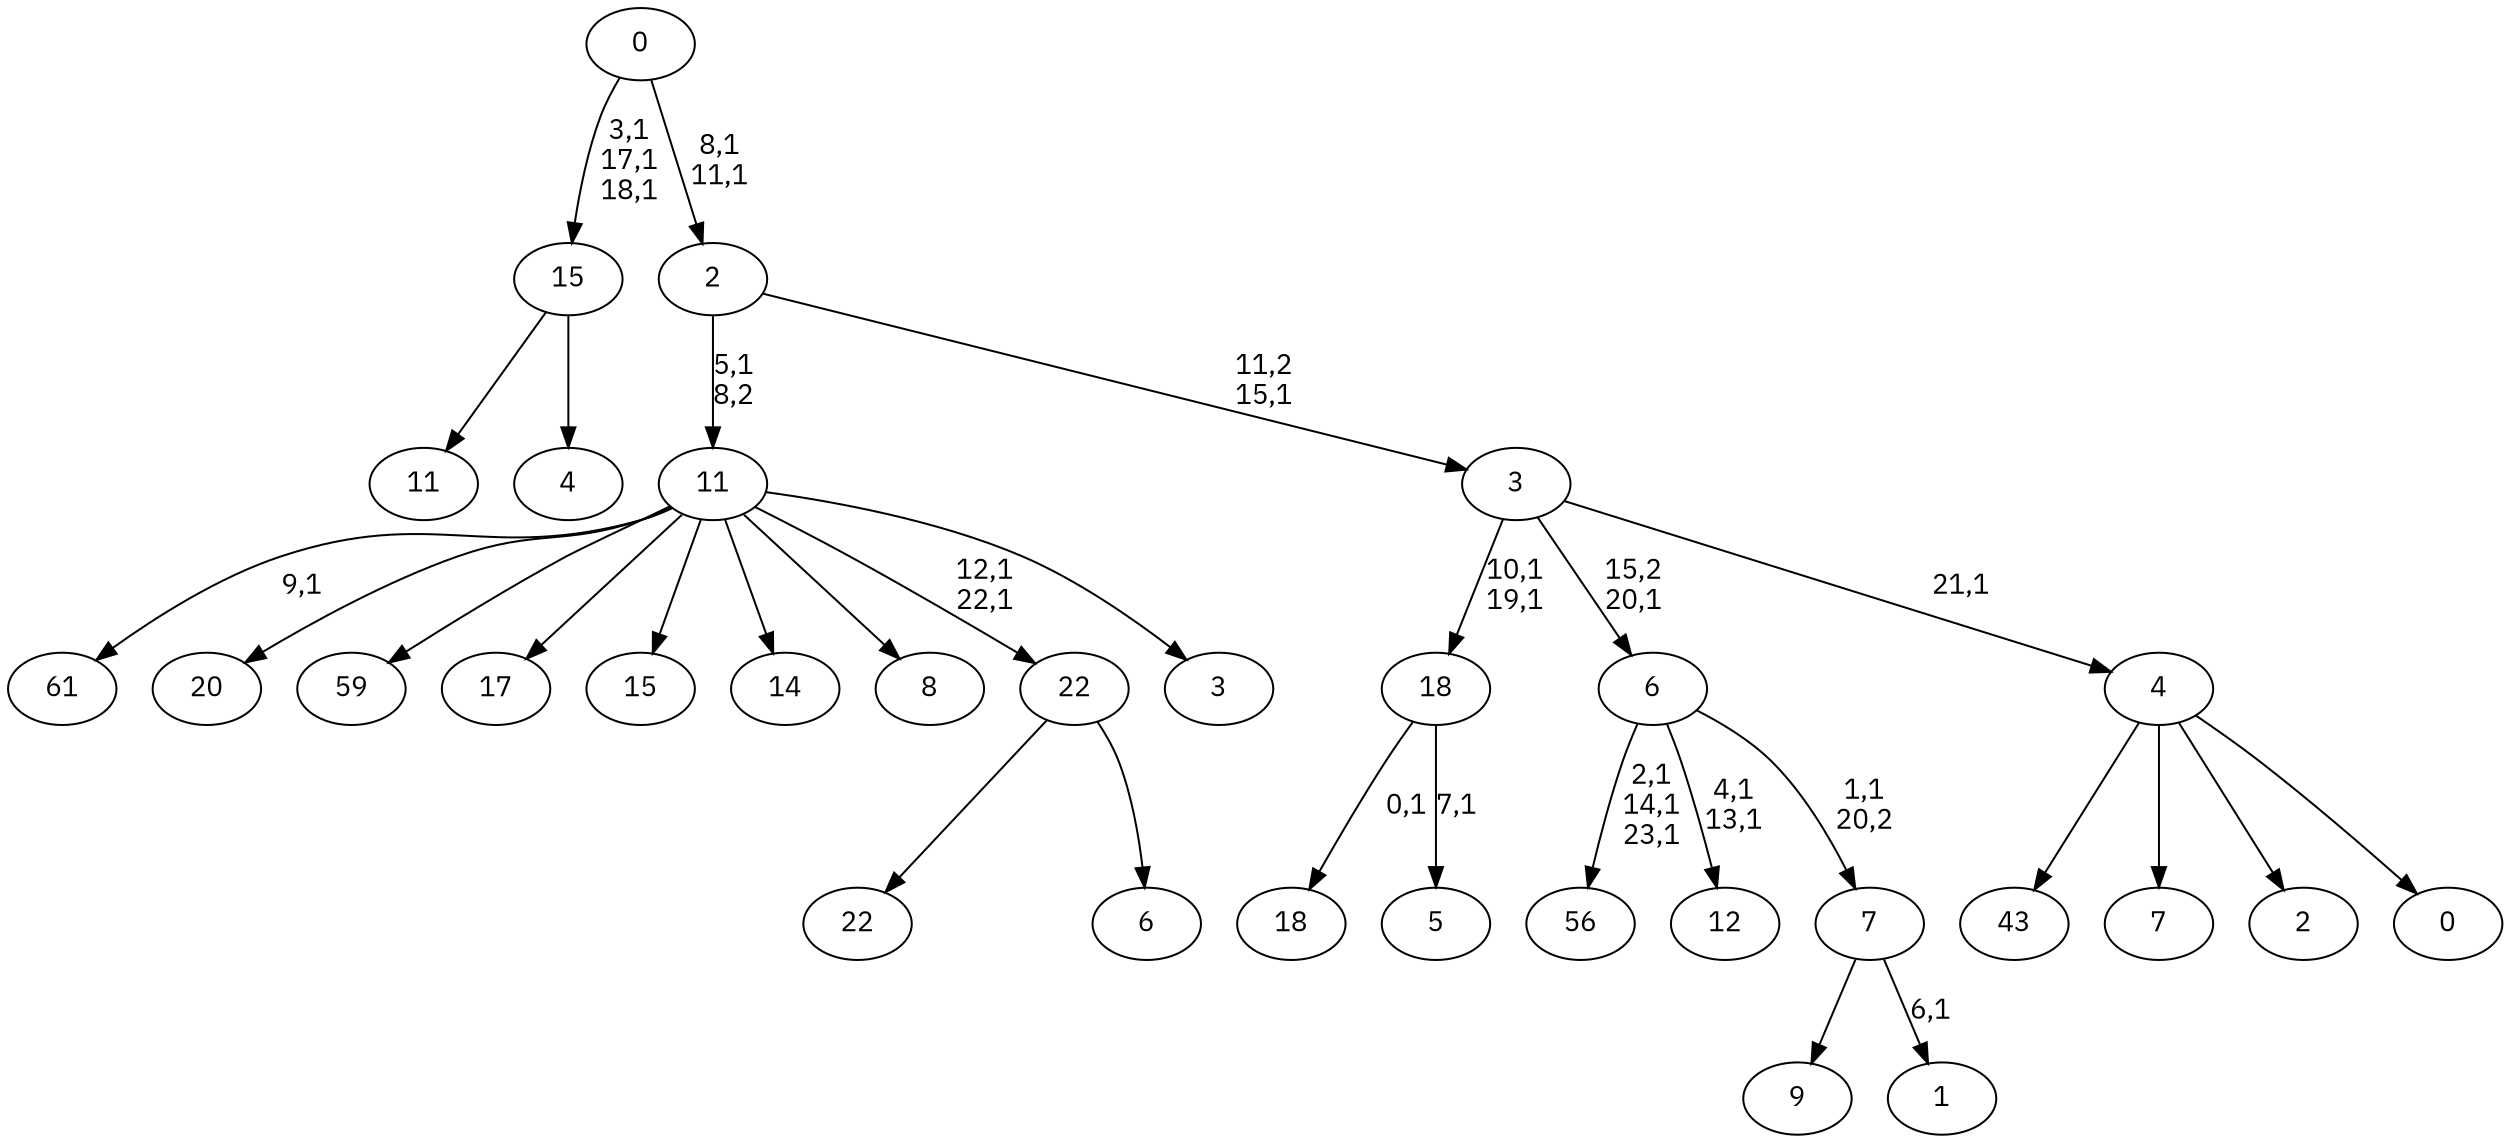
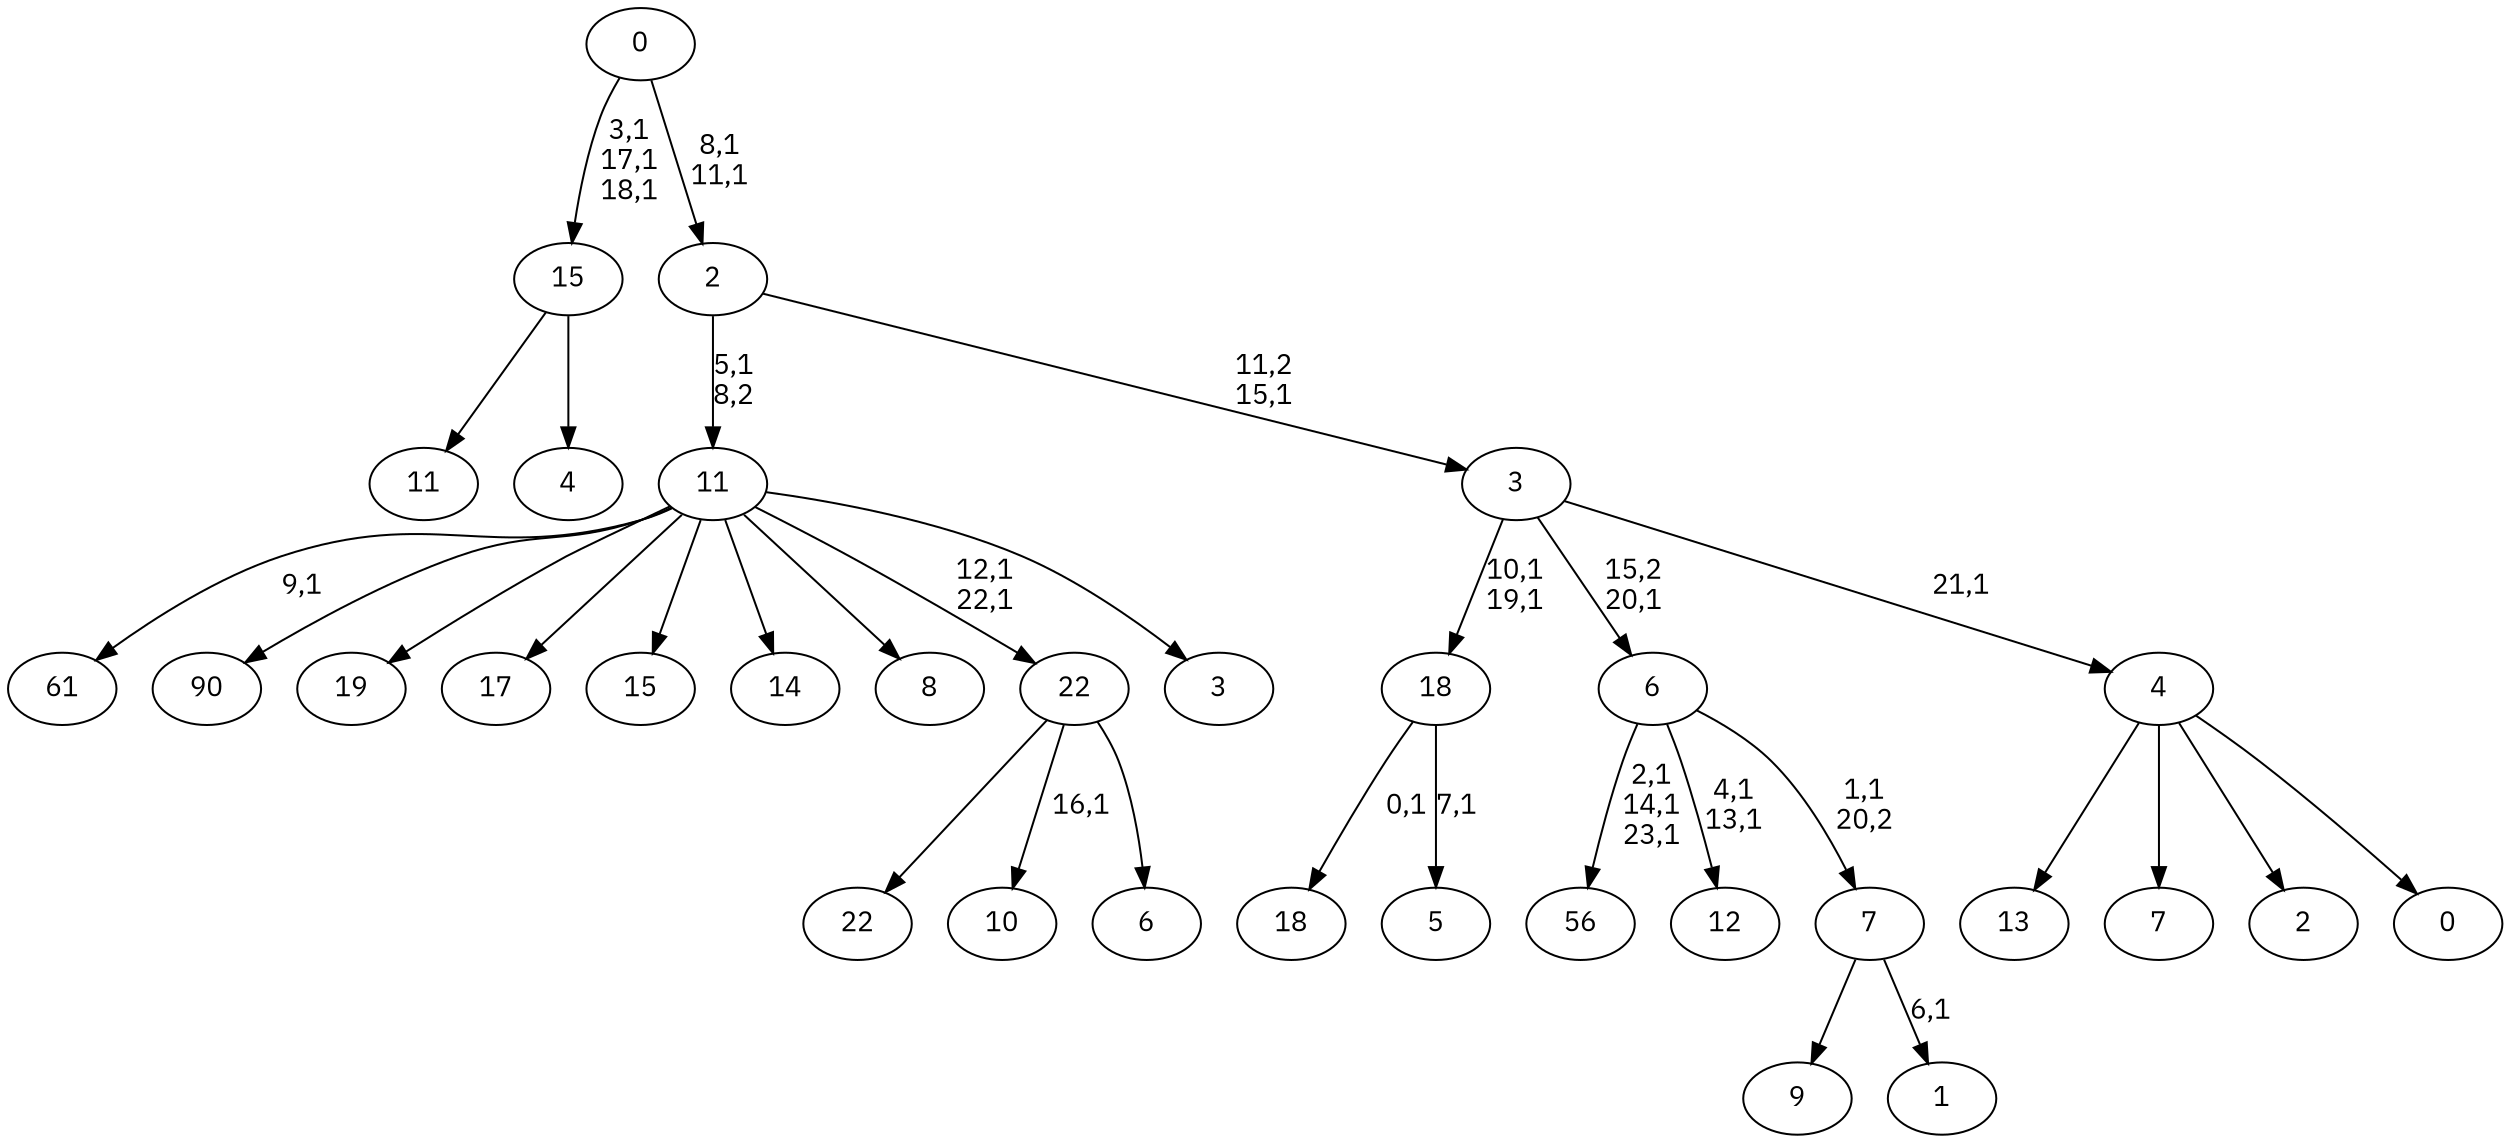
  digraph {
    fontname="IBM Plex Sans"
    node [fontname="IBM Plex Sans"]
    edge [fontname="IBM Plex Sans"]
    n1 [label=22]
    n2 [label=61]
-   n3 [label=20]
-   n4 [label=59]
+   n3 [label=90]
+   n4 [label=19]
    n5 [label=18]
    n6 [label=17]
    n7 [label=56]
    n8 [label=15]
    n9 [label=14]
-   n10 [label=43]
+   n10 [label=13]
    n11 [label=12]
    n12 [label=11]
+   n13 [label=10]
    n14 [label=9]
    n15 [label=8]
    n16 [label=7]
    n17 [label=6]
    22
    n19 [label=5]
    18
    n21 [label=4]
    15
    n23 [label=3]
    11
    n25 [label=2]
    n26 [label=1]
    7
    6
    n29 [label=0]
    4
    3
    2
    0
    22 -> n1
+   22 -> n13 [label="16,1"]
    22 -> n17
    18 -> n5 [label="0,1"]
    18 -> n19 [label="7,1"]
    15 -> n12
    15 -> n21
    11 -> n2 [label="9,1"]
    11 -> n3
    11 -> n4
    11 -> n6
    11 -> n8
    11 -> n9
    11 -> n15
    11 -> 22 [label="12,1\n22,1"]
    11 -> n23
    7 -> n14
    7 -> n26 [label="6,1"]
    6 -> n7 [label="2,1\n14,1\n23,1"]
    6 -> n11 [label="4,1\n13,1"]
    6 -> 7 [label="1,1\n20,2"]
    4 -> n10
    4 -> n16
    4 -> n25
    4 -> n29
    3 -> 18 [label="10,1\n19,1"]
    3 -> 6 [label="15,2\n20,1"]
    3 -> 4 [label="21,1"]
    2 -> 11 [label="5,1\n8,2"]
    2 -> 3 [label="11,2\n15,1"]
    0 -> 15 [label="3,1\n17,1\n18,1"]
    0 -> 2 [label="8,1\n11,1"]
  }
